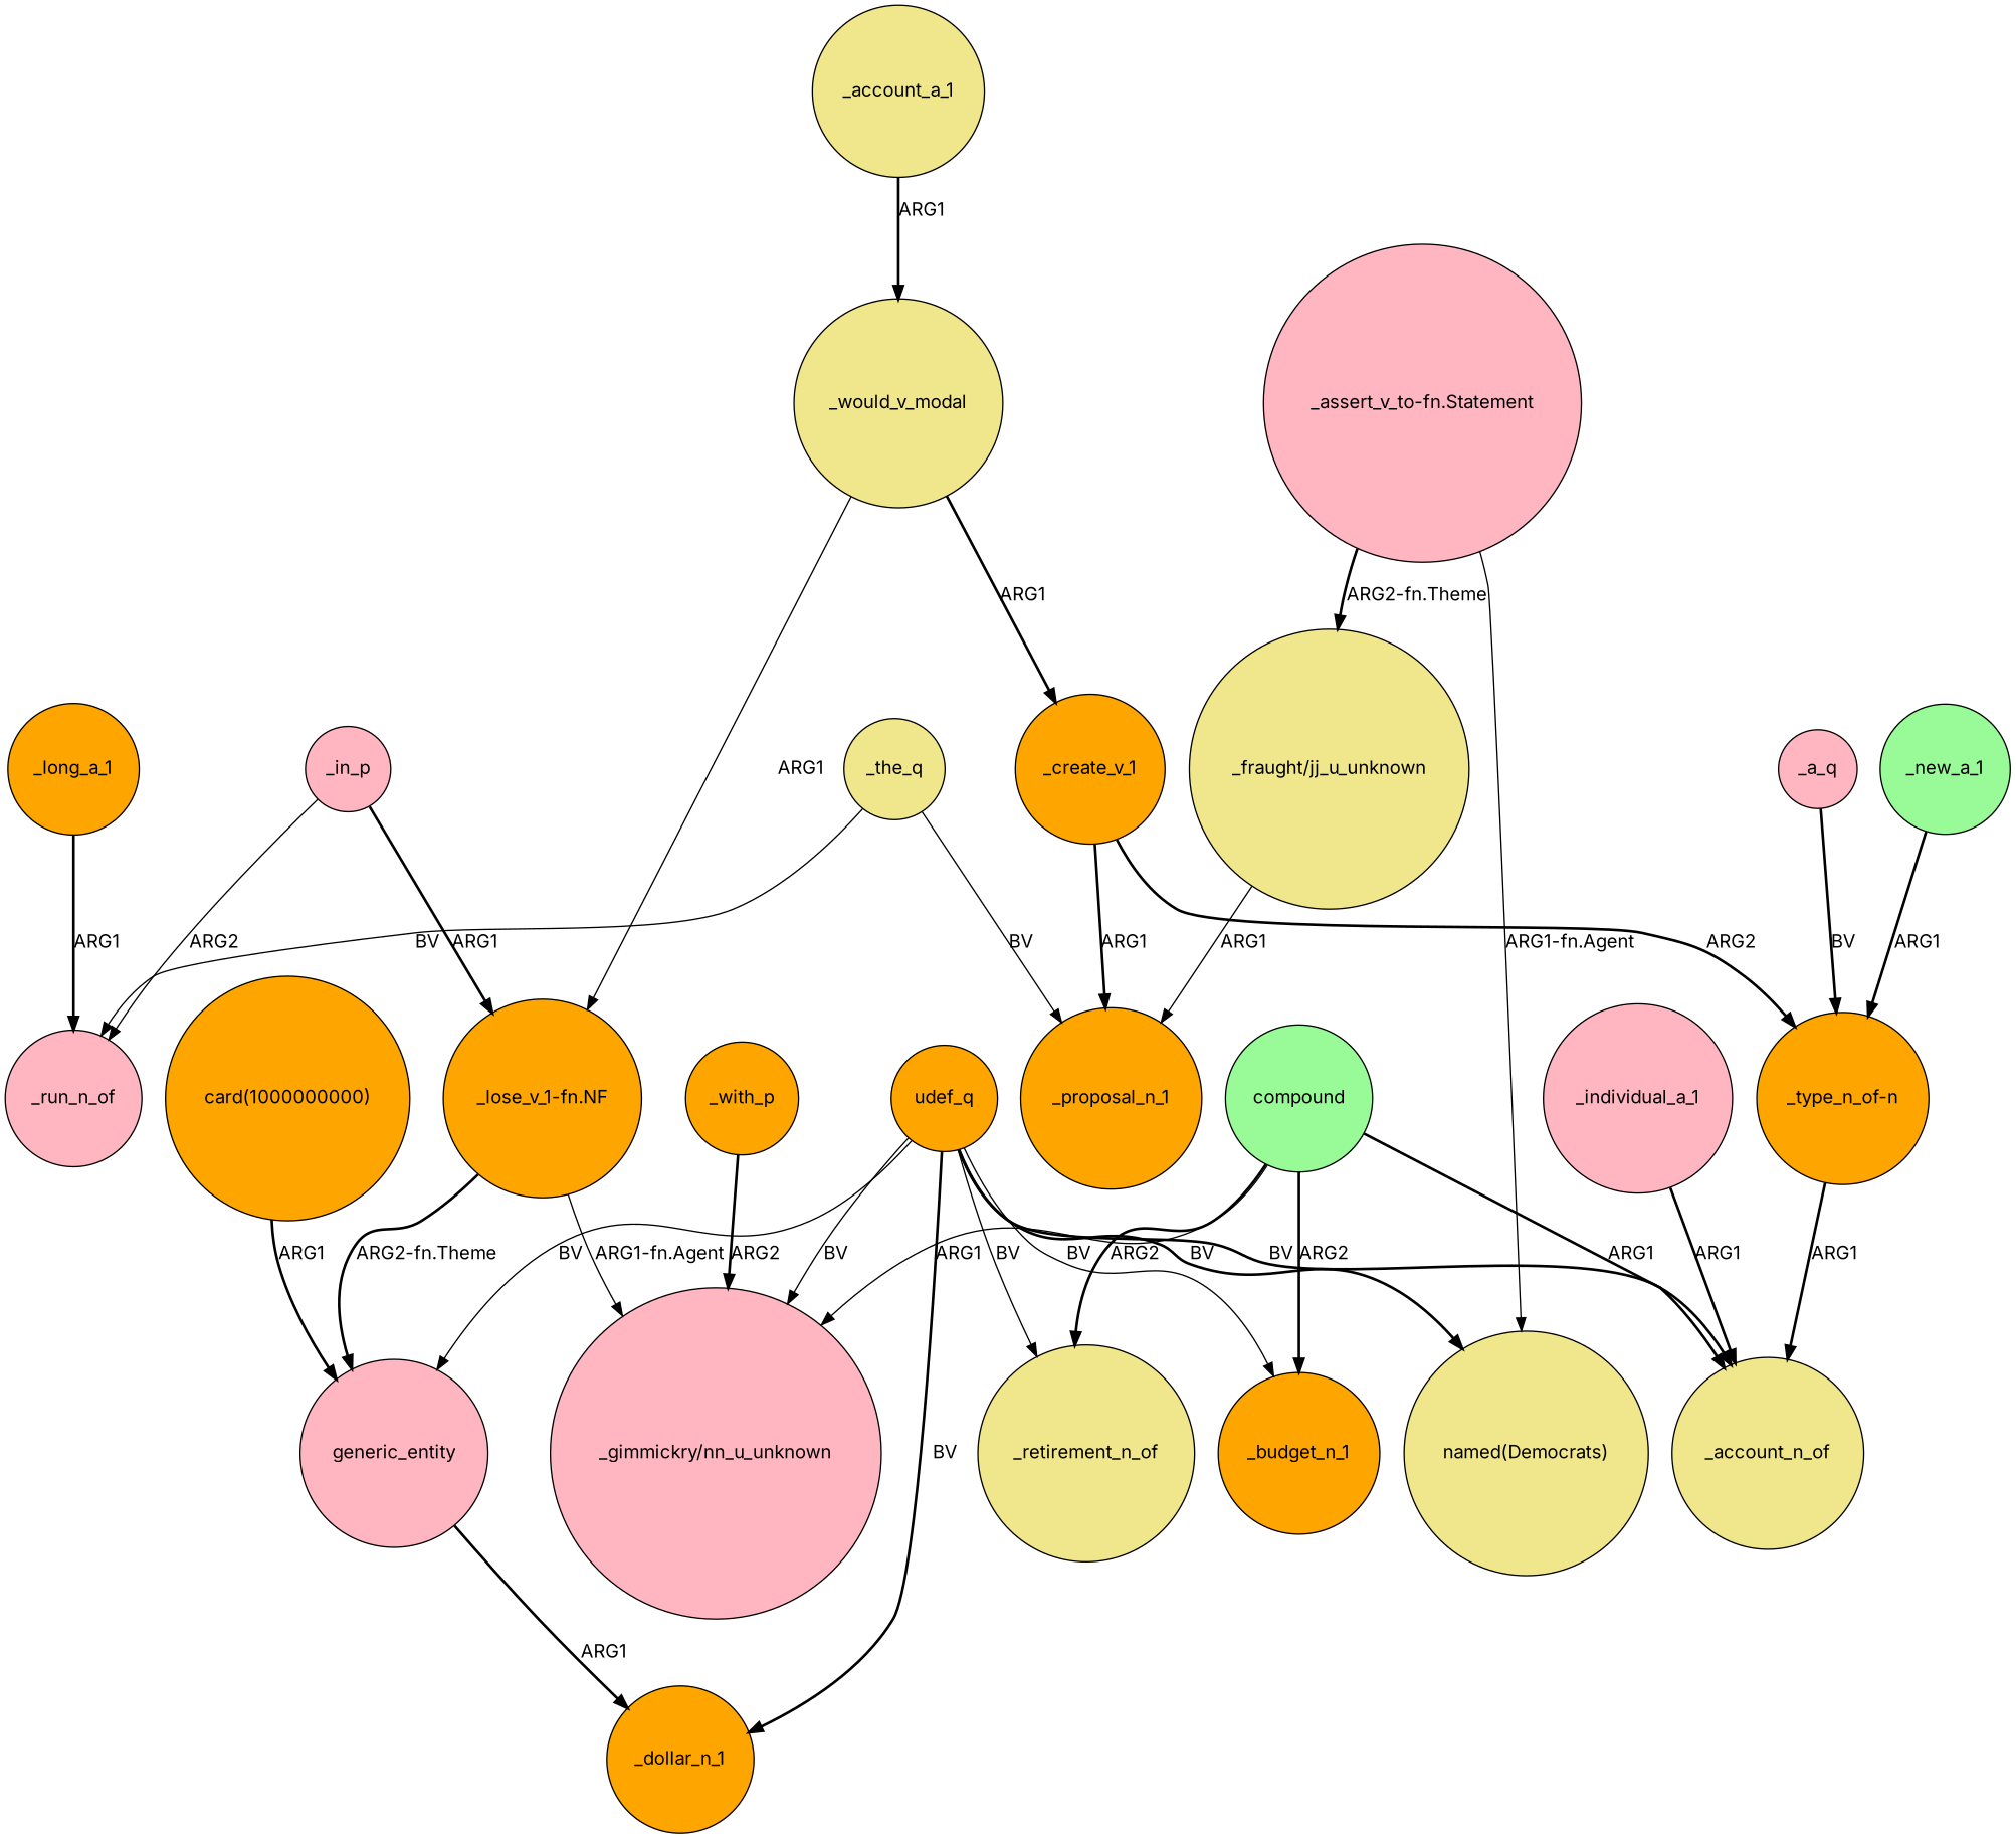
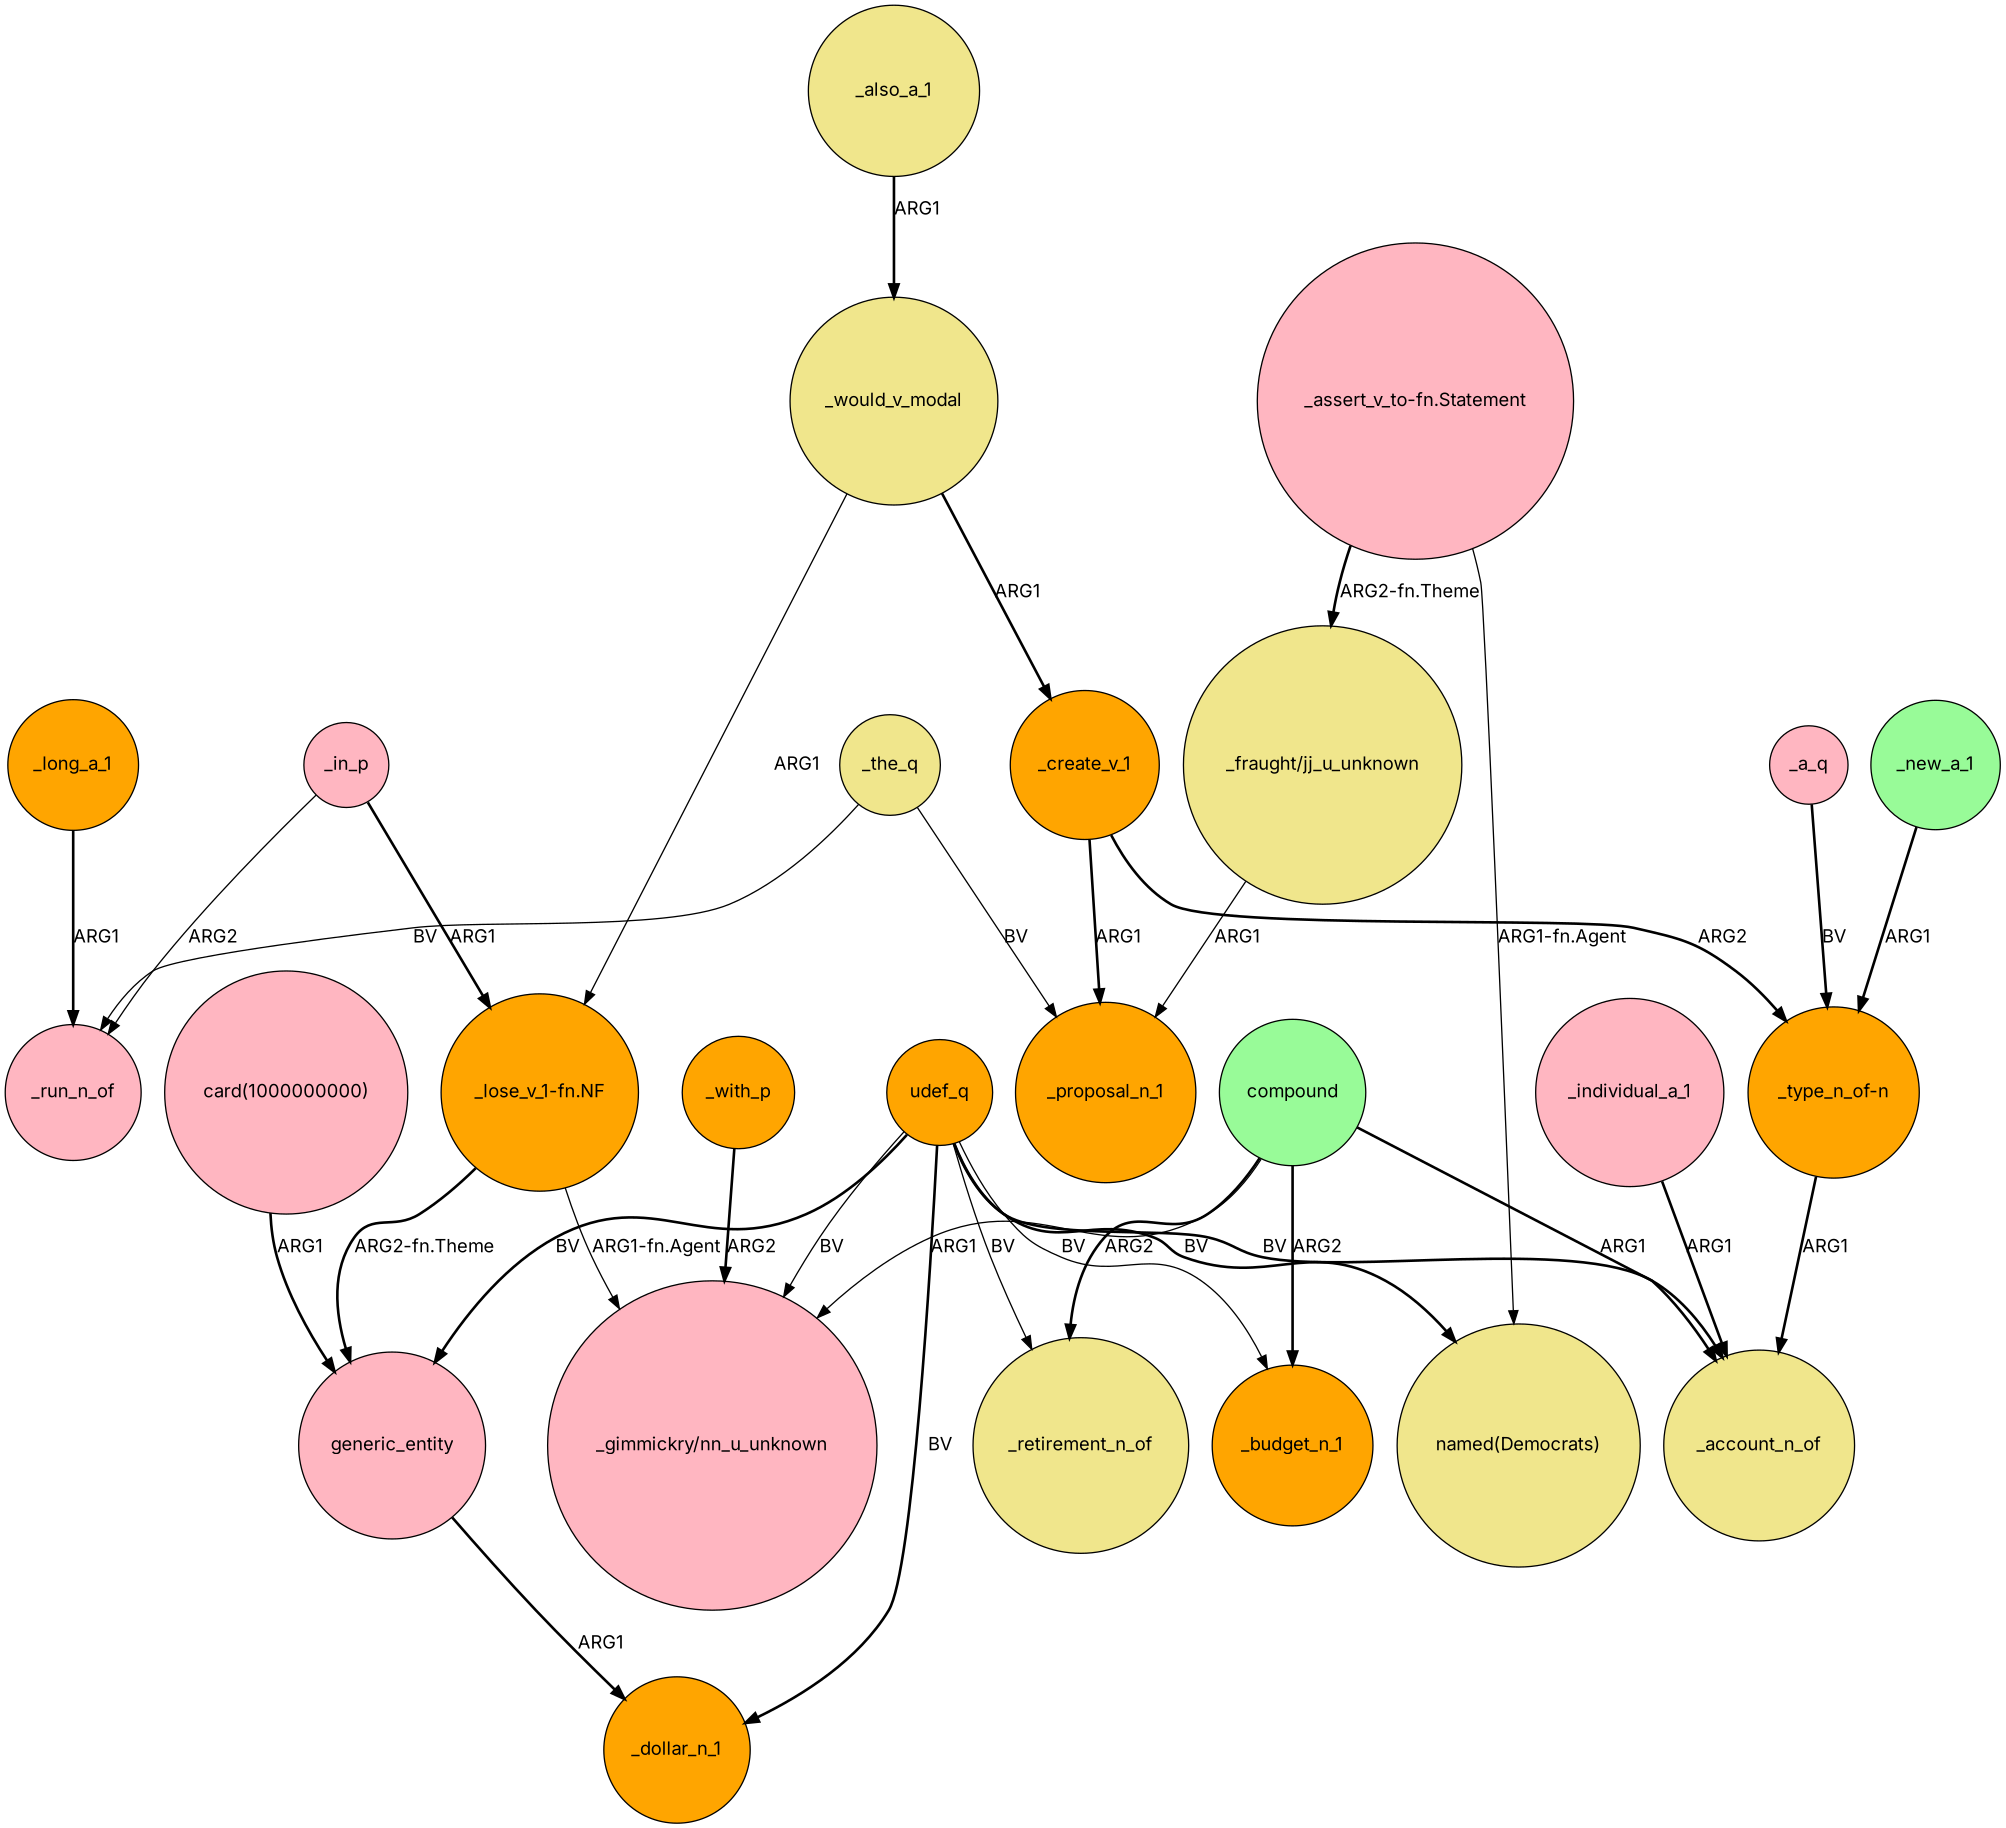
  digraph {
    fontname=Inter
    node [fillcolor=orange fontname=Inter shape=circle style=filled]
    edge [fontname=Inter style=bold]
    _run_n_of [fillcolor=lightpink]
    _long_a_1
    _in_p [fillcolor=lightpink]
    "_lose_v_1-fn.NF"
    generic_entity [fillcolor=lightpink]
    "_gimmickry/nn_u_unknown" [fillcolor=lightpink]
    _dollar_n_1
    _the_q [fillcolor=khaki]
    _proposal_n_1
    _a_q [fillcolor=lightpink]
    "_type_n_of-n"
    _account_n_of [fillcolor=khaki]
    udef_q
    "named(Democrats)" [fillcolor=khaki]
    _budget_n_1
    _retirement_n_of [fillcolor=khaki]
    compound [fillcolor=palegreen]
    _with_p
    "_fraught/jj_u_unknown" [fillcolor=khaki]
    _create_v_1
    "_assert_v_to-fn.Statement" [fillcolor=lightpink]
    _new_a_1 [fillcolor=palegreen]
    _individual_a_1 [fillcolor=lightpink]
-   _also_a_1 [fillcolor=khaki label=_account_a_1]
+   _also_a_1 [fillcolor=khaki]
    _would_v_modal [fillcolor=khaki]
-   "card(1000000000)"
+   "card(1000000000)" [fillcolor=lightpink]
    _long_a_1 -> _run_n_of [label=ARG1]
    _in_p -> _run_n_of [label=ARG2 style=solid]
    _in_p -> "_lose_v_1-fn.NF" [label=ARG1]
    "_lose_v_1-fn.NF" -> generic_entity [label="ARG2-fn.Theme"]
    "_lose_v_1-fn.NF" -> "_gimmickry/nn_u_unknown" [label="ARG1-fn.Agent" style=solid]
    generic_entity -> _dollar_n_1 [label=ARG1]
    _the_q -> _run_n_of [label=BV style=solid]
    _the_q -> _proposal_n_1 [label=BV style=solid]
    _a_q -> "_type_n_of-n" [label=BV]
    "_type_n_of-n" -> _account_n_of [label=ARG1]
-   udef_q -> generic_entity [label=BV style=solid]
+   udef_q -> generic_entity [label=BV]
    udef_q -> "_gimmickry/nn_u_unknown" [label=BV style=solid]
    udef_q -> _dollar_n_1 [label=BV]
    udef_q -> _account_n_of [label=BV]
    udef_q -> "named(Democrats)" [label=BV]
    udef_q -> _budget_n_1 [label=BV style=solid]
    udef_q -> _retirement_n_of [label=BV style=solid]
    compound -> "_gimmickry/nn_u_unknown" [label=ARG1 style=solid]
    compound -> _account_n_of [label=ARG1]
    compound -> _budget_n_1 [label=ARG2]
    compound -> _retirement_n_of [label=ARG2]
    _with_p -> "_gimmickry/nn_u_unknown" [label=ARG2]
    "_fraught/jj_u_unknown" -> _proposal_n_1 [label=ARG1 style=solid]
    _create_v_1 -> _proposal_n_1 [label=ARG1]
    _create_v_1 -> "_type_n_of-n" [label=ARG2]
    "_assert_v_to-fn.Statement" -> "named(Democrats)" [label="ARG1-fn.Agent" style=solid]
    "_assert_v_to-fn.Statement" -> "_fraught/jj_u_unknown" [label="ARG2-fn.Theme"]
    _new_a_1 -> "_type_n_of-n" [label=ARG1]
    _individual_a_1 -> _account_n_of [label=ARG1]
    _also_a_1 -> _would_v_modal [label=ARG1]
    _would_v_modal -> "_lose_v_1-fn.NF" [label=ARG1 style=solid]
    _would_v_modal -> _create_v_1 [label=ARG1]
    "card(1000000000)" -> generic_entity [label=ARG1]
  }
